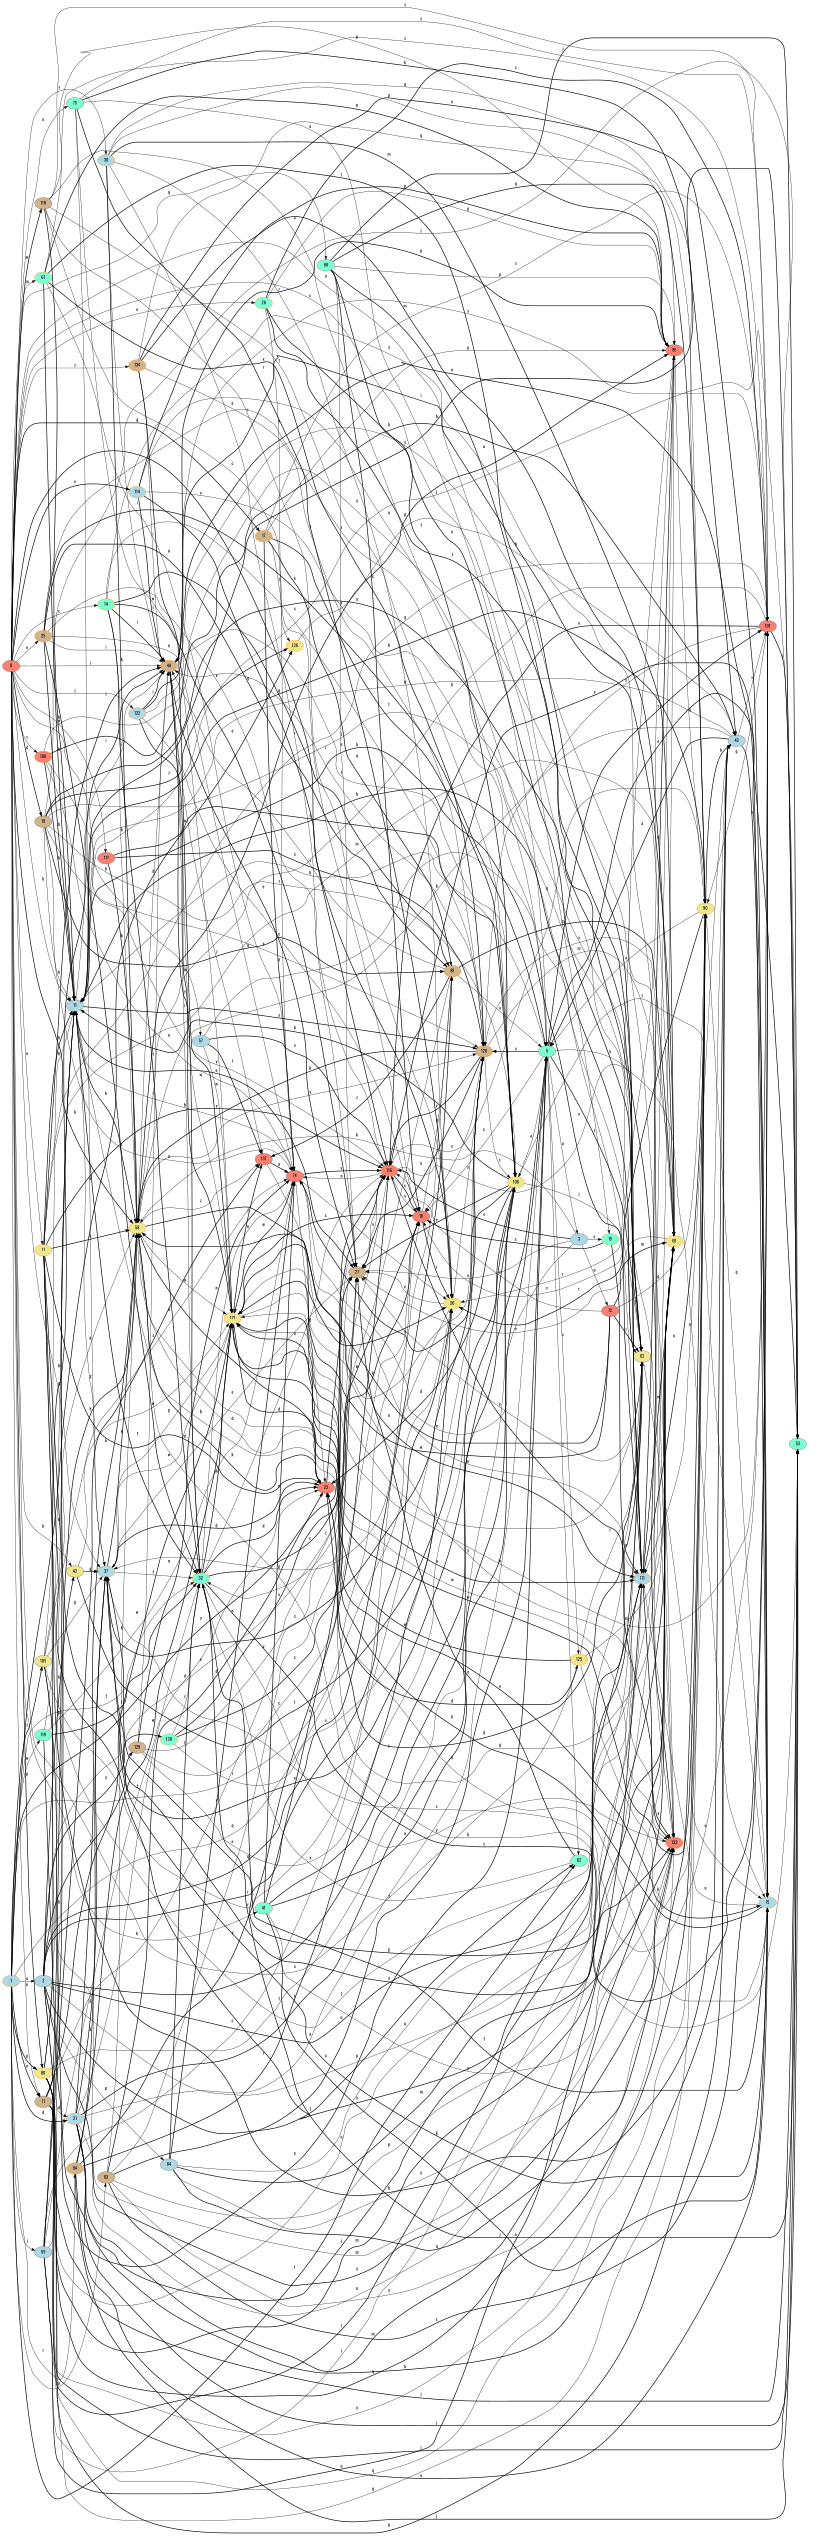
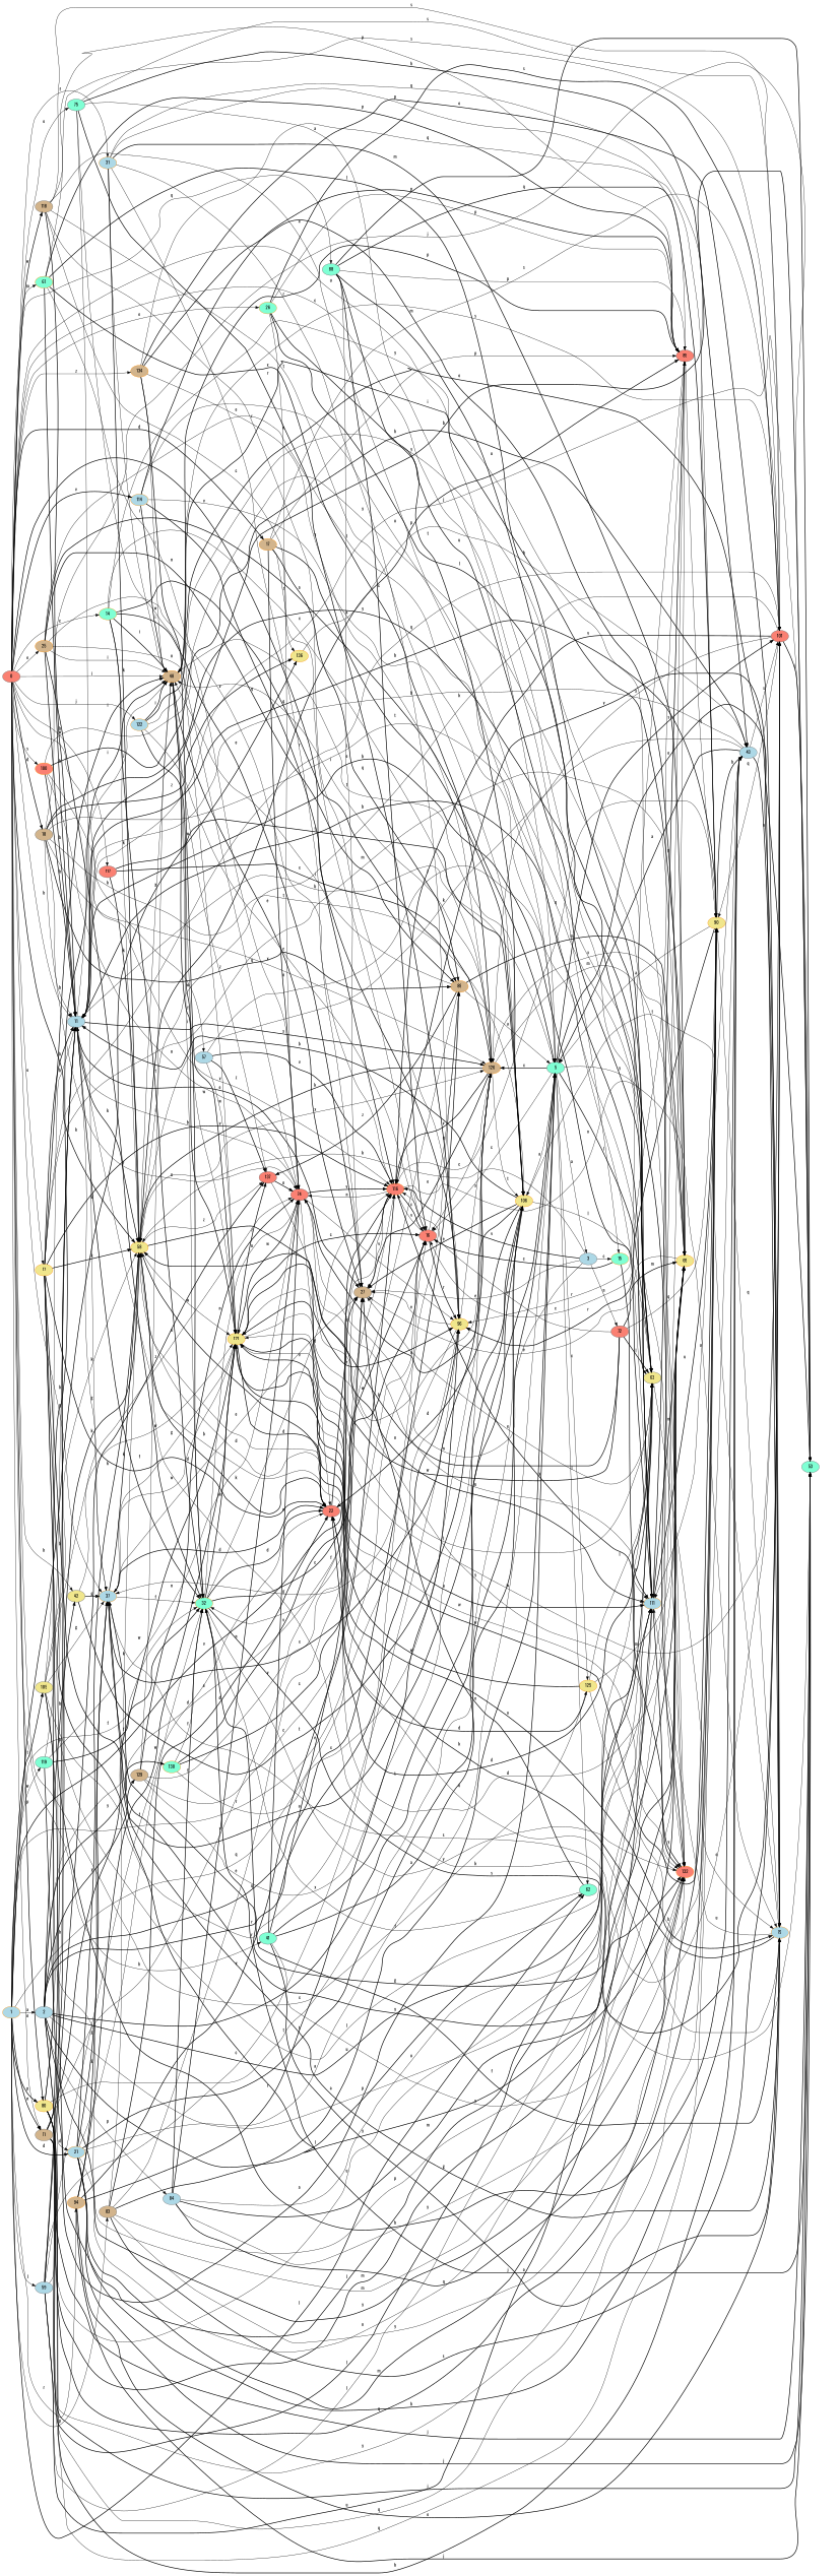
  strict digraph {
    fontname=Oswald
    rankdir=LR
    node [color=darkorange fillcolor=lightblue fontname=Oswald style=filled]
    edge [fontname=Oswald style=solid]
    0 [color=gray40 fillcolor=salmon]
    11 [color=gray40]
    14 [fillcolor=aquamarine]
    15 [fillcolor=aquamarine]
    17 [fillcolor=tan]
    18 [color=gray40 fillcolor=tan]
    25 [fillcolor=tan]
    26 [fillcolor=aquamarine]
-   31 [label=30]
+   31
    37
    41 [color=gray40 fillcolor=aquamarine]
    42 [color=gray40 fillcolor=khaki]
    48 [fillcolor=tan]
    57 [color=gray40]
    58 [fillcolor=khaki]
    67 [fillcolor=aquamarine]
    71 [color=gray40 fillcolor=tan]
    75 [color=gray40 fillcolor=aquamarine]
    77 [fillcolor=khaki]
    80 [fillcolor=khaki]
    88 [color=gray40 fillcolor=aquamarine]
    100 [fillcolor=salmon]
    111
    114
    116 [fillcolor=salmon]
    117 [color=gray40 fillcolor=salmon]
    118 [color=gray40 fillcolor=tan]
    122
    125 [fillcolor=khaki]
    134 [fillcolor=tan]
    32 [fillcolor=aquamarine]
    27 [color=gray40 fillcolor=tan]
    53 [color=gray40 fillcolor=aquamarine]
    126 [fillcolor=tan]
    89 [fillcolor=tan]
    132 [fillcolor=salmon]
    16 [color=gray40 fillcolor=salmon]
    136 [fillcolor=khaki]
    85 [color=gray40 fillcolor=salmon]
    106 [fillcolor=khaki]
    74 [color=gray40 fillcolor=salmon]
    101 [color=gray40 fillcolor=salmon]
    63 [color=gray40 fillcolor=khaki]
    5 [color=gray40 fillcolor=aquamarine]
    96 [fillcolor=khaki]
    69 [fillcolor=khaki]
    90 [fillcolor=khaki]
    22 [color=gray40 fillcolor=salmon]
    121 [fillcolor=khaki]
    79
    137 [color=gray40 fillcolor=salmon]
    43 [color=gray40]
    1
    2 [color=gray40]
    21
    59 [color=gray40]
    62 [color=gray40 fillcolor=aquamarine]
    83 [color=gray40 fillcolor=tan]
    94 [fillcolor=tan]
    105 [color=gray40 fillcolor=khaki]
    119 [color=gray40 fillcolor=aquamarine]
    84 [color=gray40]
    129 [color=gray40 fillcolor=tan]
    130 [fillcolor=aquamarine]
    3 [color=gray40]
    72 [color=gray40 fillcolor=salmon]
    0 -> 11 [label=b]
    0 -> 14 [label=c]
    0 -> 15 [label=c]
    0 -> 17 [label=d style=bold]
    0 -> 18 [label=d style=bold]
    0 -> 25 [label=e]
    0 -> 26 [label=e]
    0 -> 31 [label=f]
    0 -> 37 [label=g]
    0 -> 41 [label=h]
    0 -> 42 [label=h]
    0 -> 48 [label=i]
    0 -> 57 [label=k]
    0 -> 58 [label=k style=bold]
    0 -> 67 [label=m]
    0 -> 71 [label=n]
    0 -> 75 [label=o]
    0 -> 77 [label=o]
    0 -> 80 [label=p style=bold]
    0 -> 88 [label=q]
    0 -> 100 [label=s]
    0 -> 111 [label=u]
    0 -> 114 [label=v style=bold]
    0 -> 116 [label=v style=bold]
    0 -> 117 [label=w]
    0 -> 118 [label=w style=bold]
    0 -> 122 [label=j]
    0 -> 125 [label=x]
    0 -> 134 [label=z]
    11 -> 37 [label=g]
    11 -> 48 [label=i]
    11 -> 58 [label=k style=bold]
    11 -> 32 [label=f style=bold]
    11 -> 27 [label=e style=bold]
    11 -> 53 [label=j]
    11 -> 126 [label=x style=bold]
    14 -> 48 [label=i style=bold]
    14 -> 58 [label=k]
    14 -> 32 [label=f style=bold]
    14 -> 27 [label=e style=bold]
    14 -> 126 [label=x]
    14 -> 89 [label=q style=bold]
    14 -> 132 [label=y]
    15 -> 111 [label=u style=bold]
    15 -> 16 [label=c style=bold]
    17 -> 89 [label=q style=bold]
    17 -> 136 [label=z]
    17 -> 85 [label=p]
    17 -> 106 [label=t style=bold]
    17 -> 74 [label=n style=bold]
    17 -> 101 [label=s]
    18 -> 11 [label=b]
    18 -> 53 [label=j]
    18 -> 126 [label=x]
    18 -> 89 [label=q style=bold]
    18 -> 132 [label=y style=bold]
    18 -> 136 [label=z style=bold]
    18 -> 106 [label=t]
    18 -> 74 [label=n]
    18 -> 63 [label=l]
    25 -> 11 [label=b style=bold]
    25 -> 48 [label=i]
    25 -> 116 [label=v]
    25 -> 32 [label=f style=bold]
    25 -> 89 [label=q style=bold]
    25 -> 74 [label=n]
    25 -> 63 [label=l]
    25 -> 5 [label=a style=bold]
    26 -> 111 [label=u style=bold]
    26 -> 85 [label=p]
    26 -> 74 [label=n]
    26 -> 101 [label=s style=bold]
    26 -> 63 [label=l style=bold]
    31 -> 48 [label=i]
    31 -> 58 [label=k style=bold]
    31 -> 27 [label=e]
    31 -> 85 [label=p]
    31 -> 96 [label=r]
    31 -> 69 [label=m style=bold]
    31 -> 90 [label=q]
    37 -> 58 [label=k style=bold]
    37 -> 32 [label=f]
    37 -> 27 [label=e]
    37 -> 126 [label=x style=bold]
    37 -> 132 [label=y style=bold]
    37 -> 101 [label=s]
    37 -> 22 [label=d style=bold]
    37 -> 121 [label=w]
    41 -> 27 [label=e style=bold]
    41 -> 132 [label=y]
    41 -> 106 [label=t style=bold]
    41 -> 74 [label=n style=bold]
    41 -> 5 [label=a style=bold]
    41 -> 79 [label=o style=bold]
    42 -> 37 [label=g style=bold]
    42 -> 106 [label=t style=bold]
    42 -> 121 [label=w]
    48 -> 32 [label=f style=bold]
    48 -> 27 [label=e style=bold]
    48 -> 85 [label=p style=bold]
    48 -> 106 [label=t]
    48 -> 101 [label=s]
    48 -> 121 [label=w]
    48 -> 137 [label=z]
    57 -> 116 [label=v style=bold]
    57 -> 63 [label=l]
    57 -> 121 [label=w]
    57 -> 137 [label=z style=bold]
    58 -> 48 [label=i]
    58 -> 111 [label=u style=bold]
    58 -> 126 [label=x]
    58 -> 85 [label=p style=bold]
    58 -> 22 [label=d]
    58 -> 121 [label=w]
    58 -> 79 [label=o]
    58 -> 137 [label=z]
    67 -> 11 [label=b style=bold]
    67 -> 126 [label=x style=bold]
    67 -> 85 [label=p style=bold]
    67 -> 74 [label=n]
    67 -> 101 [label=s]
    67 -> 63 [label=l style=bold]
    71 -> 11 [label=b style=bold]
    71 -> 116 [label=v]
    71 -> 63 [label=l style=bold]
    71 -> 90 [label=q]
    71 -> 121 [label=w style=bold]
    71 -> 43 [label=h style=bold]
    75 -> 37 [label=g]
    75 -> 101 [label=s]
    75 -> 5 [label=a]
    75 -> 96 [label=r style=bold]
    75 -> 121 [label=w]
    75 -> 43 [label=h style=bold]
    77 -> 11 [label=b style=bold]
    77 -> 48 [label=i style=bold]
    77 -> 58 [label=k style=bold]
    77 -> 116 [label=v style=bold]
    77 -> 132 [label=y style=bold]
    77 -> 101 [label=q]
    77 -> 63 [label=l]
    77 -> 5 [label=a style=bold]
    77 -> 69 [label=m]
    77 -> 22 [label=d style=bold]
    77 -> 43 [label=h style=bold]
    80 -> 11 [label=b]
    80 -> 48 [label=i style=bold]
    80 -> 111 [label=u]
    80 -> 53 [label=j style=bold]
    80 -> 132 [label=y]
    80 -> 106 [label=t]
    80 -> 69 [label=m style=bold]
    80 -> 90 [label=q style=bold]
    88 -> 111 [label=u style=bold]
    88 -> 27 [label=e]
    88 -> 53 [label=j style=bold]
    88 -> 16 [label=c style=bold]
    88 -> 85 [label=p]
    88 -> 106 [label=t style=bold]
    88 -> 90 [label=q style=bold]
    100 -> 11 [label=b style=bold]
    100 -> 116 [label=v]
    100 -> 132 [label=y]
    100 -> 74 [label=n]
    100 -> 43 [label=h style=bold]
    111 -> 11 [label=b style=bold]
    111 -> 132 [label=y style=bold]
    111 -> 85 [label=p style=bold]
    111 -> 69 [label=m style=bold]
    114 -> 48 [label=i style=bold]
    114 -> 111 [label=u]
    114 -> 85 [label=p style=bold]
    114 -> 5 [label=a]
    114 -> 96 [label=r style=bold]
    116 -> 132 [label=y style=bold]
    116 -> 16 [label=c style=bold]
    116 -> 74 [label=n]
    116 -> 90 [label=q]
    116 -> 79 [label=o]
    117 -> 58 [label=k style=bold]
    117 -> 126 [label=x style=bold]
    117 -> 106 [label=t style=bold]
    118 -> 11 [label=b style=bold]
    118 -> 16 [label=c]
    118 -> 85 [label=p]
    118 -> 106 [label=t]
    118 -> 101 [label=s]
    118 -> 5 [label=a]
    118 -> 96 [label=r]
    122 -> 48 [label=i style=bold]
    122 -> 132 [label=y]
    122 -> 16 [label=c]
    122 -> 121 [label=w style=bold]
    122 -> 79 [label=o style=bold]
    125 -> 63 [label=l]
    125 -> 69 [label=m]
    125 -> 22 [label=d style=bold]
    125 -> 121 [label=w style=bold]
    125 -> 43 [label=h]
    134 -> 48 [label=i]
    134 -> 126 [label=x]
    134 -> 69 [label=m style=bold]
    134 -> 90 [label=q]
    134 -> 121 [label=w style=bold]
    134 -> 79 [label=o style=bold]
    32 -> 48 [label=i]
    32 -> 116 [label=v]
    32 -> 53 [label=j style=bold]
    32 -> 132 [label=y]
    32 -> 16 [label=c style=bold]
    32 -> 74 [label=n]
    32 -> 101 [label=s style=bold]
    32 -> 22 [label=d style=bold]
    32 -> 121 [label=w style=bold]
    27 -> 116 [label=v]
    53 -> 11 [label=b style=bold]
    53 -> 58 [label=k]
    53 -> 116 [label=v style=bold]
    126 -> 48 [label=i]
    126 -> 58 [label=k style=bold]
    126 -> 116 [label=v style=bold]
    126 -> 27 [label=e style=bold]
    126 -> 16 [label=c]
    126 -> 106 [label=t]
    126 -> 69 [label=m]
    126 -> 121 [label=w]
    89 -> 48 [label=i]
    89 -> 32 [label=f]
    89 -> 5 [label=a]
    89 -> 69 [label=m style=bold]
    89 -> 137 [label=z style=bold]
    132 -> 121 [label=w]
    16 -> 116 [label=v]
    16 -> 89 [label=q]
    16 -> 96 [label=r style=bold]
    136 -> 43 [label=h]
    85 -> 16 [label=c]
    85 -> 96 [label=r]
    85 -> 90 [label=q]
    106 -> 11 [label=b style=bold]
    106 -> 27 [label=e style=bold]
    106 -> 74 [label=n style=bold]
    106 -> 63 [label=l]
    106 -> 5 [label=a]
    106 -> 22 [label=d style=bold]
    74 -> 11 [label=b]
    74 -> 111 [label=u]
    74 -> 116 [label=v style=bold]
    74 -> 96 [label=r]
    74 -> 22 [label=d]
    74 -> 121 [label=w style=bold]
    101 -> 58 [label=k]
    101 -> 116 [label=v style=bold]
    101 -> 53 [label=j style=bold]
    101 -> 126 [label=x]
    101 -> 90 [label=q]
    101 -> 121 [label=w]
    63 -> 11 [label=b style=bold]
    63 -> 27 [label=e]
    63 -> 22 [label=d style=bold]
    63 -> 79 [label=o]
    5 -> 11 [label=b]
    5 -> 125 [label=x]
    5 -> 126 [label=x style=bold]
    5 -> 132 [label=y]
    5 -> 16 [label=c]
    5 -> 101 [label=s style=bold]
    5 -> 63 [label=l style=bold]
    5 -> 79 [label=o style=bold]
    5 -> 62 [label=l]
    5 -> 3 [label=a]
    96 -> 37 [label=g]
    96 -> 27 [label=e]
    96 -> 126 [label=x]
    69 -> 37 [label=g style=bold]
    69 -> 48 [label=i style=bold]
    69 -> 27 [label=e]
    69 -> 126 [label=x]
    69 -> 22 [label=d]
    90 -> 11 [label=b style=bold]
    90 -> 111 [label=u style=bold]
    90 -> 5 [label=a]
    90 -> 96 [label=r style=bold]
    90 -> 121 [label=w style=bold]
    90 -> 43 [label=h style=bold]
    22 -> 11 [label=b]
    22 -> 58 [label=k style=bold]
    22 -> 27 [label=e style=bold]
    121 -> 37 [label=g]
    121 -> 111 [label=u style=bold]
    121 -> 16 [label=c style=bold]
    121 -> 63 [label=l]
    121 -> 96 [label=r style=bold]
    121 -> 22 [label=d style=bold]
    121 -> 79 [label=o style=bold]
    121 -> 137 [label=z style=bold]
    79 -> 37 [label=g style=bold]
    79 -> 58 [label=k style=bold]
    79 -> 111 [label=u]
    79 -> 32 [label=f style=bold]
    79 -> 106 [label=t]
    79 -> 90 [label=q]
    137 -> 132 [label=y]
    137 -> 74 [label=n style=bold]
    43 -> 11 [label=b]
    43 -> 58 [label=k]
    43 -> 111 [label=u]
    43 -> 101 [label=s]
    43 -> 5 [label=a style=bold]
    43 -> 79 [label=o style=bold]
    1 -> 71 [label=n style=bold]
    1 -> 80 [label=p style=bold]
    1 -> 116 [label=v style=bold]
    1 -> 32 [label=f]
    1 -> 89 [label=q]
    1 -> 136 [label=z style=bold]
    1 -> 96 [label=r]
    1 -> 2 [label=a]
    1 -> 21 [label=d style=bold]
    1 -> 59 [label=l]
    1 -> 62 [label=l style=bold]
    1 -> 83 [label=p]
    1 -> 94 [label=r]
    1 -> 105 [label=t style=bold]
    1 -> 119 [label=w]
    2 -> 42 [label=h style=bold]
    2 -> 111 [label=u style=bold]
    2 -> 27 [label=e]
    2 -> 53 [label=j style=bold]
    2 -> 89 [label=q style=bold]
    2 -> 132 [label=y style=bold]
    2 -> 85 [label=p]
    2 -> 106 [label=t style=bold]
    2 -> 96 [label=r style=bold]
    2 -> 21 [label=d]
    2 -> 62 [label=l style=bold]
    2 -> 84 [label=p]
    2 -> 129 [label=y style=bold]
    2 -> 130 [label=y style=bold]
    21 -> 37 [label=g style=bold]
    21 -> 58 [label=k style=bold]
    21 -> 111 [label=u]
    21 -> 32 [label=f]
    21 -> 53 [label=j style=bold]
    21 -> 106 [label=t style=bold]
    21 -> 5 [label=a]
    21 -> 69 [label=m style=bold]
    21 -> 43 [label=h style=bold]
    59 -> 11 [label=b]
    59 -> 58 [label=k style=bold]
    59 -> 111 [label=u style=bold]
    59 -> 16 [label=c]
    59 -> 63 [label=l]
    59 -> 90 [label=q]
    59 -> 22 [label=d]
    59 -> 137 [label=z style=bold]
    62 -> 32 [label=f]
    62 -> 27 [label=e style=bold]
    83 -> 58 [label=k]
    83 -> 27 [label=e]
    83 -> 132 [label=y]
    83 -> 85 [label=p]
    83 -> 101 [label=s style=bold]
    83 -> 5 [label=a style=bold]
    83 -> 22 [label=d style=bold]
    94 -> 37 [label=g style=bold]
    94 -> 116 [label=v style=bold]
    94 -> 53 [label=j style=bold]
    94 -> 96 [label=r style=bold]
    94 -> 121 [label=w style=bold]
    94 -> 79 [label=o style=bold]
    105 -> 11 [label=b]
    105 -> 37 [label=g]
    105 -> 58 [label=k]
    105 -> 74 [label=n]
    105 -> 63 [label=l style=bold]
    105 -> 96 [label=r]
    105 -> 69 [label=m]
    119 -> 11 [label=b]
    119 -> 32 [label=f style=bold]
    119 -> 74 [label=n]
    119 -> 5 [label=a style=bold]
    84 -> 111 [label=u]
    84 -> 32 [label=f style=bold]
    84 -> 132 [label=y]
    84 -> 74 [label=n style=bold]
    84 -> 69 [label=m style=bold]
    84 -> 90 [label=q style=bold]
    129 -> 48 [label=i]
    129 -> 116 [label=v]
    129 -> 126 [label=x]
    129 -> 16 [label=c]
    129 -> 74 [label=n style=bold]
    130 -> 116 [label=v style=bold]
    130 -> 32 [label=f]
    130 -> 126 [label=x]
    130 -> 16 [label=c style=bold]
    3 -> 15 [label=c]
    3 -> 58 [label=k]
    3 -> 116 [label=v style=bold]
    3 -> 27 [label=e]
    3 -> 74 [label=n]
    3 -> 72 [label=n]
    72 -> 58 [label=k style=bold]
    72 -> 116 [label=v]
    72 -> 63 [label=l style=bold]
    72 -> 69 [label=m style=bold]
    72 -> 90 [label=q]
    72 -> 121 [label=w style=bold]
  }
